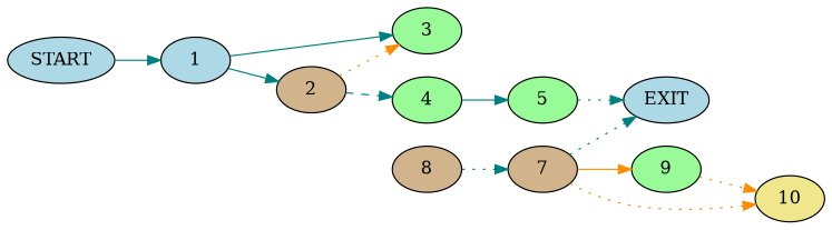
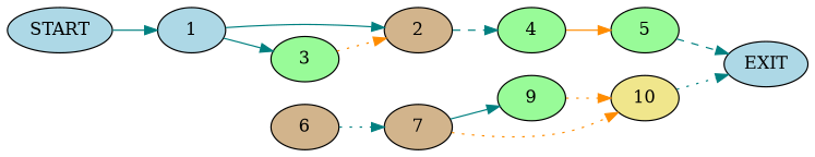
  digraph {
    rankdir=LR
    node [fillcolor=palegreen style=filled]
    edge [color=teal style=solid]
    n1 [fillcolor=lightblue label=START]
    1 [fillcolor=lightblue]
    2 [fillcolor=tan]
    3
    n5 [fillcolor=lightblue label=EXIT]
    4
    5
    7 [fillcolor=tan]
    9
    10 [fillcolor=khaki]
-   8 [fillcolor=tan]
+   8 [fillcolor=tan label=6]
    n1 -> 1
    1 -> 2
    1 -> 3
    2 -> 4 [style=dashed]
-   2 -> 3 [color=darkorange style=dotted]
-   4 -> 5
-   5 -> n5 [style=dotted]
-   7 -> 9 [color=darkorange]
+   3 -> 2 [color=darkorange style=dotted]
+   4 -> 5 [color=darkorange]
+   5 -> n5 [style=dashed]
+   7 -> 9
    7 -> 10 [color=darkorange style=dotted]
    9 -> 10 [color=darkorange style=dotted]
-   7 -> n5 [style=dotted]
+   10 -> n5 [style=dotted]
    8 -> 7 [style=dotted]
  }
